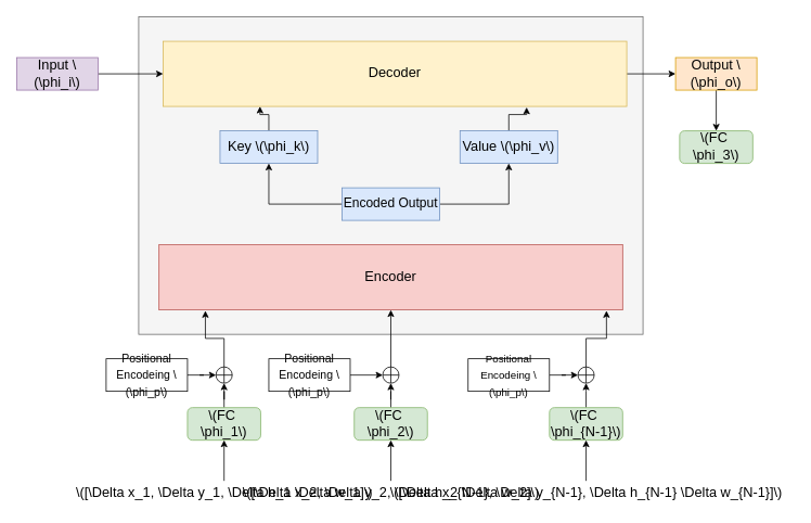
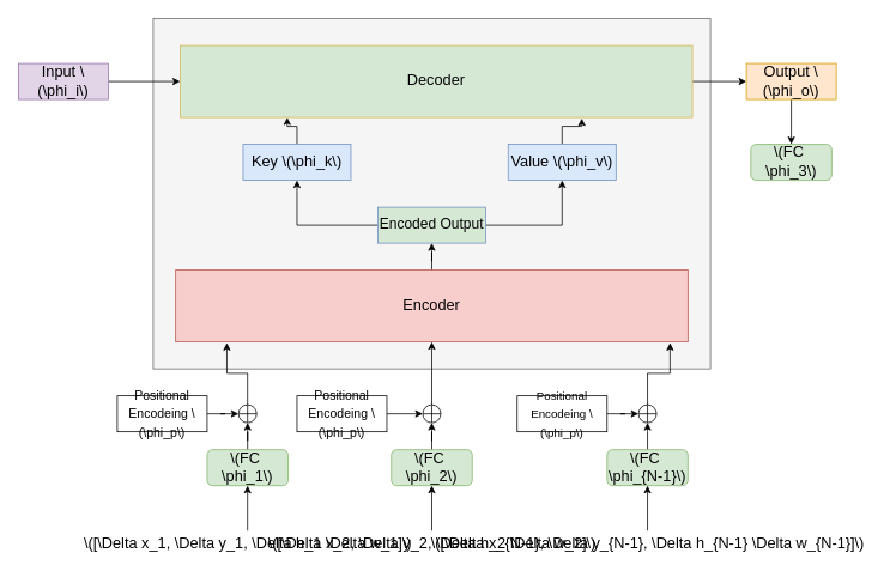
  <mxCell id="0" />
  <mxCell id="1" parent="0" />
  <mxCell id="2" value="" style="rounded=0;whiteSpace=wrap;html=1;fillColor=#f5f5f5;fontColor=#333333;strokeColor=#666666;fontSize=17;" vertex="1" parent="1"><mxGeometry x="170" y="20" width="620" height="390" as="geometry" /></mxCell>
  <mxCell id="3" style="edgeStyle=orthogonalEdgeStyle;rounded=0;orthogonalLoop=1;jettySize=auto;html=1;fontSize=17;" edge="1" parent="1" source="4" target="20"><mxGeometry relative="1" as="geometry" /></mxCell>
- <mxCell id="4" value="Decoder" style="rounded=0;whiteSpace=wrap;html=1;fillColor=#fff2cc;strokeColor=#d6b656;fontSize=17;" vertex="1" parent="1"><mxGeometry x="200" y="50" width="570" height="80" as="geometry" /></mxCell>
+ <mxCell id="4" value="Decoder" style="rounded=0;whiteSpace=wrap;html=1;fillColor=#d5e8d4;strokeColor=#d6b656;fontSize=17;" vertex="1" parent="1"><mxGeometry x="200" y="50" width="570" height="80" as="geometry" /></mxCell>
+ <mxCell id="5" style="edgeStyle=orthogonalEdgeStyle;rounded=0;orthogonalLoop=1;jettySize=auto;html=1;fontSize=17;" edge="1" parent="1" source="6" target="26"><mxGeometry relative="1" as="geometry" /></mxCell>
  <mxCell id="6" value="Encoder" style="rounded=0;whiteSpace=wrap;html=1;fillColor=#f8cecc;strokeColor=#b85450;fontSize=17;" vertex="1" parent="1"><mxGeometry x="195" y="300" width="570" height="80" as="geometry" /></mxCell>
  <mxCell id="7" style="edgeStyle=orthogonalEdgeStyle;rounded=0;orthogonalLoop=1;jettySize=auto;html=1;entryX=0.5;entryY=1;entryDx=0;entryDy=0;fontSize=17;" edge="1" parent="1" source="8" target="32"><mxGeometry relative="1" as="geometry" /></mxCell>
  <mxCell id="8" value="\(FC&amp;nbsp; \phi_1\)" style="rounded=1;whiteSpace=wrap;html=1;fillColor=#d5e8d4;strokeColor=#82b366;fontSize=17;" vertex="1" parent="1"><mxGeometry x="230" y="500" width="90" height="40" as="geometry" /></mxCell>
  <mxCell id="9" style="edgeStyle=orthogonalEdgeStyle;rounded=0;orthogonalLoop=1;jettySize=auto;html=1;entryX=0.5;entryY=1;entryDx=0;entryDy=0;fontSize=17;" edge="1" parent="1" source="10" target="34"><mxGeometry relative="1" as="geometry" /></mxCell>
  <mxCell id="10" value="\(FC&amp;nbsp; \phi_2\)" style="rounded=1;whiteSpace=wrap;html=1;fillColor=#d5e8d4;strokeColor=#82b366;fontSize=17;" vertex="1" parent="1"><mxGeometry x="435" y="500" width="90" height="40" as="geometry" /></mxCell>
  <mxCell id="11" style="edgeStyle=orthogonalEdgeStyle;rounded=0;orthogonalLoop=1;jettySize=auto;html=1;fontSize=17;" edge="1" parent="1" source="12"><mxGeometry relative="1" as="geometry"><mxPoint x="720" y="470" as="targetPoint" /></mxGeometry></mxCell>
  <mxCell id="12" value="\(FC&amp;nbsp; \phi_{N-1}\)" style="rounded=1;whiteSpace=wrap;html=1;fillColor=#d5e8d4;strokeColor=#82b366;fontSize=17;" vertex="1" parent="1"><mxGeometry x="675" y="500" width="90" height="40" as="geometry" /></mxCell>
  <mxCell id="13" value="" style="edgeStyle=orthogonalEdgeStyle;rounded=0;orthogonalLoop=1;jettySize=auto;html=1;fontSize=17;" edge="1" parent="1" source="14" target="32"><mxGeometry relative="1" as="geometry" /></mxCell>
  <mxCell id="14" value="&lt;font style=&quot;font-size: 14px;&quot;&gt;Positional Encodeing \(\phi_p\)&lt;/font&gt;" style="rounded=0;whiteSpace=wrap;html=1;fontSize=17;" vertex="1" parent="1"><mxGeometry x="130" y="440" width="100" height="40" as="geometry" /></mxCell>
  <mxCell id="15" style="edgeStyle=orthogonalEdgeStyle;rounded=0;orthogonalLoop=1;jettySize=auto;html=1;entryX=0;entryY=0.5;entryDx=0;entryDy=0;fontSize=17;" edge="1" parent="1" source="16" target="34"><mxGeometry relative="1" as="geometry"><mxPoint x="460" y="460" as="targetPoint" /></mxGeometry></mxCell>
  <mxCell id="16" value="&lt;font style=&quot;font-size: 14px;&quot;&gt;Positional Encodeing \(\phi_p\)&lt;/font&gt;" style="rounded=0;whiteSpace=wrap;html=1;fontSize=17;" vertex="1" parent="1"><mxGeometry x="330" y="440" width="100" height="40" as="geometry" /></mxCell>
  <mxCell id="17" style="edgeStyle=orthogonalEdgeStyle;rounded=0;orthogonalLoop=1;jettySize=auto;html=1;entryX=0;entryY=0.5;entryDx=0;entryDy=0;fontSize=17;" edge="1" parent="1" source="18" target="36"><mxGeometry relative="1" as="geometry" /></mxCell>
  <mxCell id="18" value="&lt;font style=&quot;font-size: 13px;&quot;&gt;Positional Encodeing \(\phi_p\)&lt;/font&gt;" style="rounded=0;whiteSpace=wrap;html=1;fontSize=17;" vertex="1" parent="1"><mxGeometry x="575" y="440" width="100" height="40" as="geometry" /></mxCell>
  <mxCell id="19" style="edgeStyle=orthogonalEdgeStyle;rounded=0;orthogonalLoop=1;jettySize=auto;html=1;entryX=0.5;entryY=0;entryDx=0;entryDy=0;fontSize=17;" edge="1" parent="1" source="20" target="21"><mxGeometry relative="1" as="geometry" /></mxCell>
  <mxCell id="20" value="Output \(\phi_o\)" style="rounded=0;whiteSpace=wrap;html=1;fillColor=#ffe6cc;strokeColor=#d79b00;fontSize=17;" vertex="1" parent="1"><mxGeometry x="830" y="70" width="100" height="40" as="geometry" /></mxCell>
  <mxCell id="21" value="\(FC&amp;nbsp; \phi_3\)" style="rounded=1;whiteSpace=wrap;html=1;fillColor=#d5e8d4;strokeColor=#82b366;fontSize=17;" vertex="1" parent="1"><mxGeometry x="835" y="160" width="90" height="40" as="geometry" /></mxCell>
  <mxCell id="22" style="edgeStyle=orthogonalEdgeStyle;rounded=0;orthogonalLoop=1;jettySize=auto;html=1;fontSize=17;" edge="1" parent="1" source="23" target="4"><mxGeometry relative="1" as="geometry" /></mxCell>
  <mxCell id="23" value="&lt;font style=&quot;font-size: 17px;&quot;&gt;Input \(\phi_i\)&lt;/font&gt;" style="rounded=0;whiteSpace=wrap;html=1;fillColor=#e1d5e7;strokeColor=#9673a6;fontSize=17;" vertex="1" parent="1"><mxGeometry x="20" y="70" width="100" height="40" as="geometry" /></mxCell>
  <mxCell id="24" style="edgeStyle=orthogonalEdgeStyle;rounded=0;orthogonalLoop=1;jettySize=auto;html=1;fontSize=17;" edge="1" parent="1" source="26" target="28"><mxGeometry relative="1" as="geometry" /></mxCell>
  <mxCell id="25" style="edgeStyle=orthogonalEdgeStyle;rounded=0;orthogonalLoop=1;jettySize=auto;html=1;fontSize=17;" edge="1" parent="1" source="26" target="30"><mxGeometry relative="1" as="geometry" /></mxCell>
- <mxCell id="26" value="&lt;font style=&quot;font-size: 16px;&quot;&gt;Encoded Output&lt;/font&gt;" style="rounded=0;whiteSpace=wrap;html=1;fillColor=#dae8fc;strokeColor=#6c8ebf;fontSize=17;" vertex="1" parent="1"><mxGeometry x="420" y="230" width="120" height="40" as="geometry" /></mxCell>
+ <mxCell id="26" value="&lt;font style=&quot;font-size: 16px;&quot;&gt;Encoded Output&lt;/font&gt;" style="rounded=0;whiteSpace=wrap;html=1;fillColor=#d5e8d4;strokeColor=#6c8ebf;fontSize=17;" vertex="1" parent="1"><mxGeometry x="420" y="230" width="120" height="40" as="geometry" /></mxCell>
  <mxCell id="27" style="edgeStyle=orthogonalEdgeStyle;rounded=0;orthogonalLoop=1;jettySize=auto;html=1;entryX=0.209;entryY=1;entryDx=0;entryDy=0;entryPerimeter=0;fontSize=17;" edge="1" parent="1" source="28" target="4"><mxGeometry relative="1" as="geometry" /></mxCell>
  <mxCell id="28" value="Key \(\phi_k\)" style="rounded=0;whiteSpace=wrap;html=1;fillColor=#dae8fc;strokeColor=#6c8ebf;fontSize=17;" vertex="1" parent="1"><mxGeometry x="270" y="160" width="120" height="40" as="geometry" /></mxCell>
  <mxCell id="29" style="edgeStyle=orthogonalEdgeStyle;rounded=0;orthogonalLoop=1;jettySize=auto;html=1;entryX=0.784;entryY=1.013;entryDx=0;entryDy=0;entryPerimeter=0;fontSize=17;" edge="1" parent="1" source="30" target="4"><mxGeometry relative="1" as="geometry" /></mxCell>
  <mxCell id="30" value="Value \(\phi_v\)" style="rounded=0;whiteSpace=wrap;html=1;fillColor=#dae8fc;strokeColor=#6c8ebf;fontSize=17;" vertex="1" parent="1"><mxGeometry x="565" y="160" width="120" height="40" as="geometry" /></mxCell>
  <mxCell id="31" style="edgeStyle=orthogonalEdgeStyle;rounded=0;orthogonalLoop=1;jettySize=auto;html=1;entryX=0.1;entryY=1.013;entryDx=0;entryDy=0;entryPerimeter=0;fontSize=17;" edge="1" parent="1" source="32" target="6"><mxGeometry relative="1" as="geometry" /></mxCell>
  <mxCell id="32" value="" style="shape=orEllipse;perimeter=ellipsePerimeter;whiteSpace=wrap;html=1;backgroundOutline=1;fontSize=17;" vertex="1" parent="1"><mxGeometry x="265" y="450" width="20" height="20" as="geometry" /></mxCell>
  <mxCell id="33" style="edgeStyle=orthogonalEdgeStyle;rounded=0;orthogonalLoop=1;jettySize=auto;html=1;fontSize=17;" edge="1" parent="1" source="34" target="6"><mxGeometry relative="1" as="geometry" /></mxCell>
  <mxCell id="34" value="" style="shape=orEllipse;perimeter=ellipsePerimeter;whiteSpace=wrap;html=1;backgroundOutline=1;fontSize=17;" vertex="1" parent="1"><mxGeometry x="470" y="450" width="20" height="20" as="geometry" /></mxCell>
  <mxCell id="35" style="edgeStyle=orthogonalEdgeStyle;rounded=0;orthogonalLoop=1;jettySize=auto;html=1;entryX=0.965;entryY=1.013;entryDx=0;entryDy=0;entryPerimeter=0;fontSize=17;" edge="1" parent="1" source="36" target="6"><mxGeometry relative="1" as="geometry" /></mxCell>
  <mxCell id="36" value="" style="shape=orEllipse;perimeter=ellipsePerimeter;whiteSpace=wrap;html=1;backgroundOutline=1;fontSize=17;" vertex="1" parent="1"><mxGeometry x="710" y="450" width="20" height="20" as="geometry" /></mxCell>
  <mxCell id="37" style="edgeStyle=orthogonalEdgeStyle;rounded=0;orthogonalLoop=1;jettySize=auto;html=1;entryX=0.5;entryY=1;entryDx=0;entryDy=0;fontSize=17;" edge="1" parent="1" source="38" target="8"><mxGeometry relative="1" as="geometry" /></mxCell>
  <mxCell id="38" value="\([\Delta x_1, \Delta y_1, \Delta h_1 \Delta w_1]\)" style="text;html=1;align=center;verticalAlign=middle;resizable=0;points=[];autosize=1;strokeColor=none;fillColor=none;fontSize=17;" vertex="1" parent="1"><mxGeometry x="80" y="590" width="390" height="30" as="geometry" /></mxCell>
  <mxCell id="39" style="edgeStyle=orthogonalEdgeStyle;rounded=0;orthogonalLoop=1;jettySize=auto;html=1;entryX=0.5;entryY=1;entryDx=0;entryDy=0;fontSize=17;" edge="1" parent="1" source="40" target="10"><mxGeometry relative="1" as="geometry" /></mxCell>
  <mxCell id="40" value="\([\Delta x_2, \Delta y_2, \Delta h_2 \Delta w_2]\)" style="text;html=1;align=center;verticalAlign=middle;resizable=0;points=[];autosize=1;strokeColor=none;fillColor=none;fontSize=17;" vertex="1" parent="1"><mxGeometry x="285" y="590" width="390" height="30" as="geometry" /></mxCell>
  <mxCell id="41" style="edgeStyle=orthogonalEdgeStyle;rounded=0;orthogonalLoop=1;jettySize=auto;html=1;entryX=0.5;entryY=1;entryDx=0;entryDy=0;fontSize=17;" edge="1" parent="1" source="42" target="12"><mxGeometry relative="1" as="geometry" /></mxCell>
  <mxCell id="42" value="\([\Delta x_{N-1}, \Delta y_{N-1}, \Delta h_{N-1} \Delta w_{N-1}]\)" style="text;html=1;align=center;verticalAlign=middle;resizable=0;points=[];autosize=1;strokeColor=none;fillColor=none;fontSize=17;" vertex="1" parent="1"><mxGeometry x="465" y="590" width="510" height="30" as="geometry" /></mxCell>
